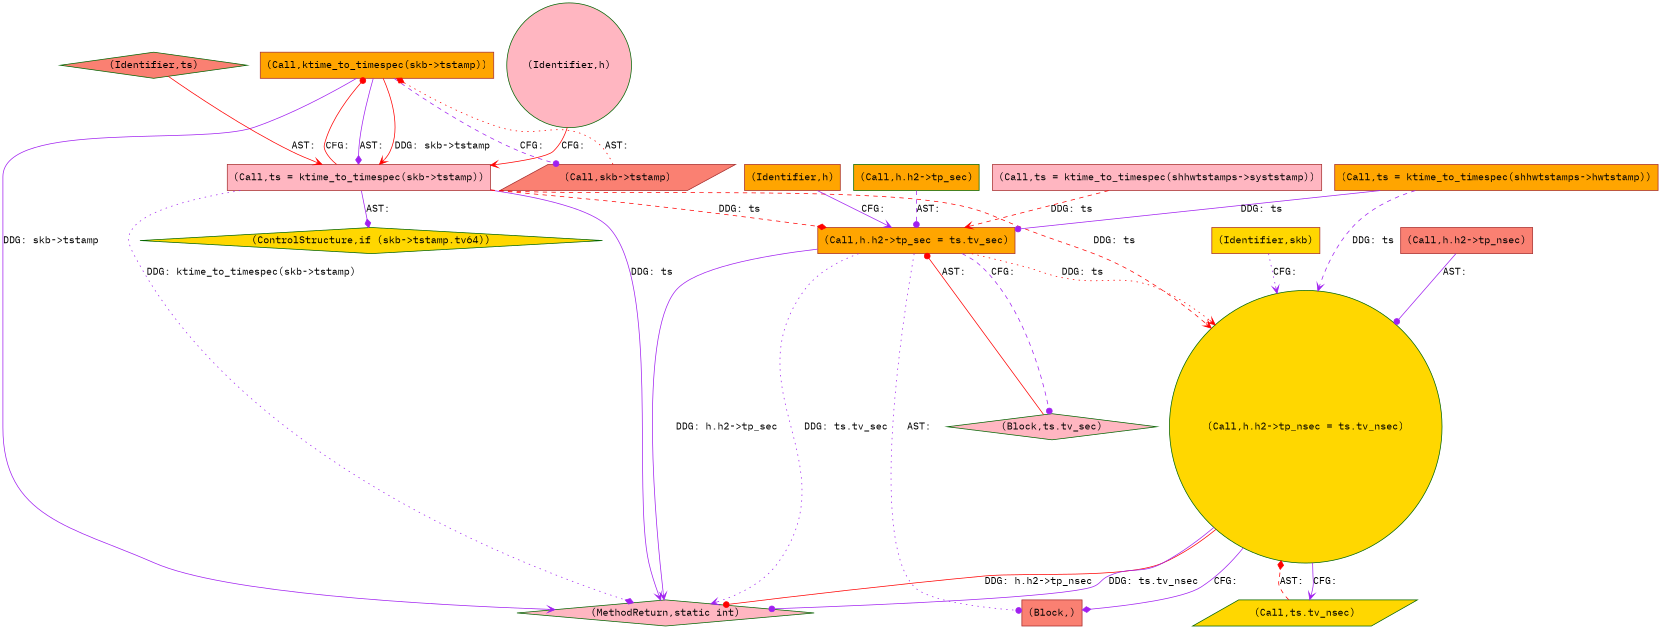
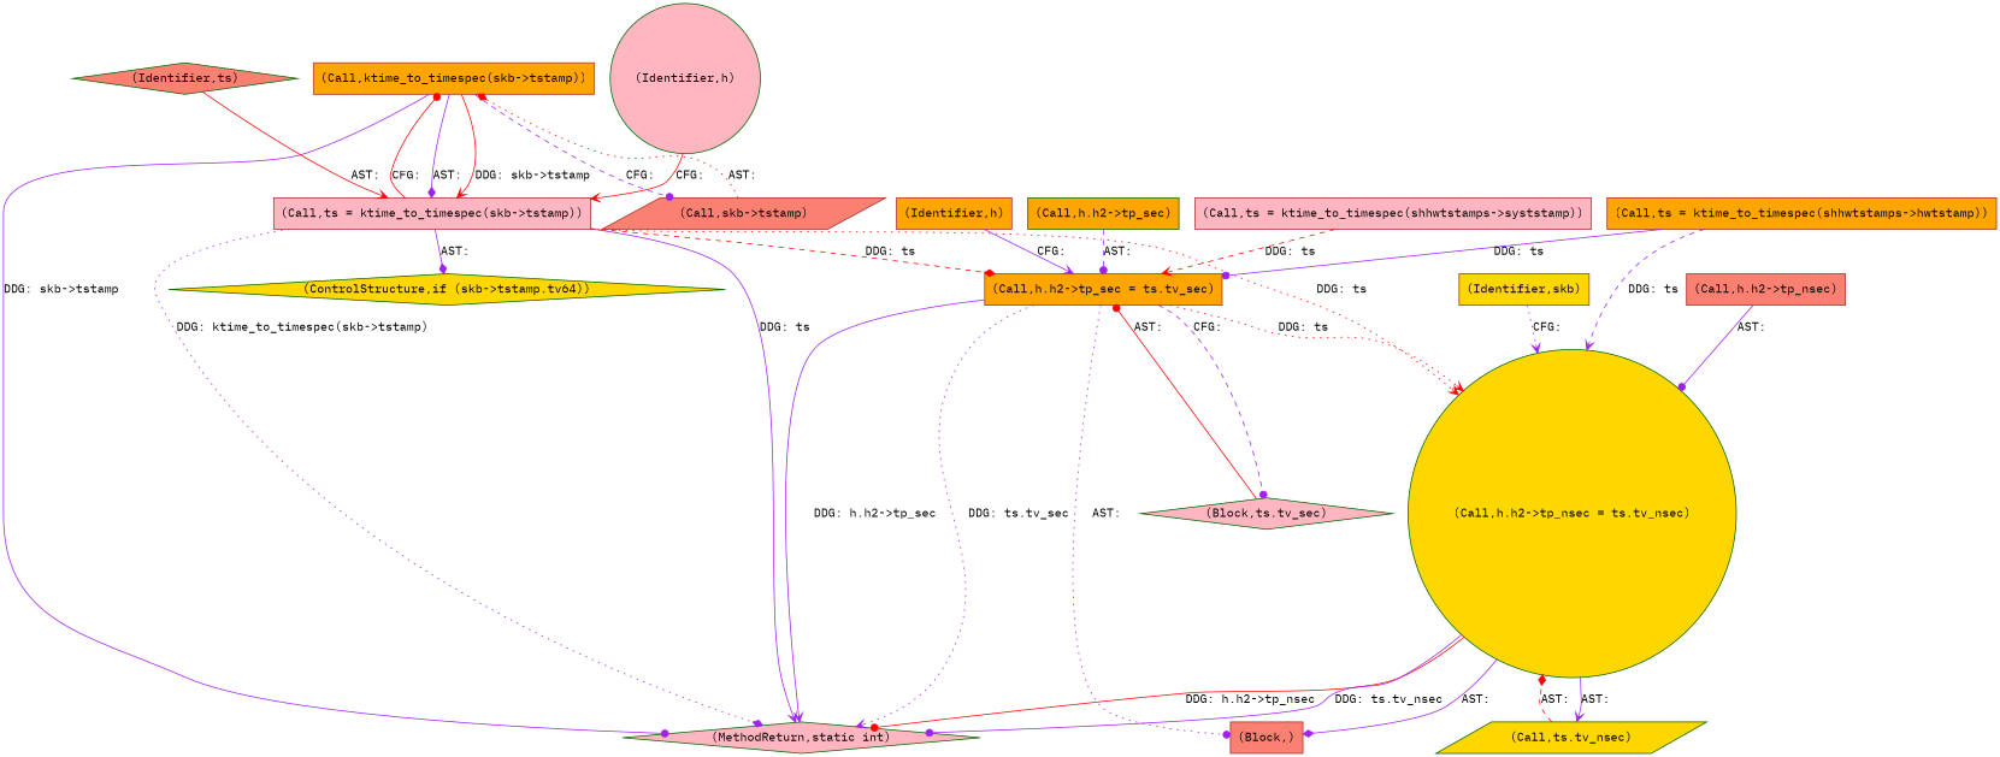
  digraph {
    fontname="IBM Plex Mono"
    node [color=brown fillcolor=orange fontname="IBM Plex Mono" shape=box style=filled]
    edge [arrowhead=vee color=purple fontname="IBM Plex Mono" style=solid]
    n1 [label="(Call,ktime_to_timespec(skb->tstamp))"]
    n2 [fillcolor=lightpink label="(Call,ts = ktime_to_timespec(skb->tstamp))"]
    n3 [fillcolor=salmon label="(Call,skb->tstamp)" shape=parallelogram]
    n4 [color=darkgreen fillcolor=lightpink label="(MethodReturn,static int)" shape=diamond]
    n5 [label="(Call,h.h2->tp_sec = ts.tv_sec)"]
    n6 [color=darkgreen fillcolor=gold label="(Call,h.h2->tp_nsec = ts.tv_nsec)" shape=circle]
    n7 [color=darkgreen fillcolor=gold label="(ControlStructure,if (skb->tstamp.tv64))" shape=diamond]
    n8 [fillcolor=salmon label="(Block,)"]
    n9 [color=darkgreen fillcolor=lightpink label="(Block,ts.tv_sec)" shape=diamond]
    n10 [color=darkgreen fillcolor=gold label="(Call,ts.tv_nsec)" shape=parallelogram]
    n11 [color=darkgreen fillcolor=salmon label="(Identifier,ts)" shape=diamond]
    n12 [color=darkgreen label="(Call,h.h2->tp_sec)"]
    n13 [fillcolor=lightpink label="(Call,ts = ktime_to_timespec(shhwtstamps->syststamp))"]
    n14 [fillcolor=salmon label="(Call,h.h2->tp_nsec)"]
    n15 [label="(Call,ts = ktime_to_timespec(shhwtstamps->hwtstamp))"]
    n16 [fillcolor=gold label="(Identifier,skb)"]
    n17 [color=darkgreen fillcolor=lightpink label="(Identifier,h)" shape=circle]
    n18 [label="(Identifier,h)"]
    n1 -> n2 [arrowhead=diamond label="AST: "]
    n1 -> n2 [color=red label="DDG: skb->tstamp"]
    n1 -> n3 [arrowhead=dot label="CFG: " style=dashed]
-   n1 -> n4 [label="DDG: skb->tstamp"]
+   n1 -> n4 [arrowhead=dot label="DDG: skb->tstamp"]
    n2 -> n1 [arrowhead=dot color=red label="CFG: "]
    n2 -> n4 [arrowhead=diamond label="DDG: ktime_to_timespec(skb->tstamp)" style=dotted]
    n2 -> n4 [label="DDG: ts"]
    n2 -> n5 [arrowhead=diamond color=red label="DDG: ts" style=dashed]
-   n2 -> n6 [color=red label="DDG: ts" style=dashed]
+   n2 -> n6 [color=red label="DDG: ts" style=dotted]
    n2 -> n7 [arrowhead=diamond label="AST: "]
    n3 -> n1 [arrowhead=diamond color=red label="AST: " style=dotted]
    n5 -> n4 [label="DDG: h.h2->tp_sec"]
    n5 -> n4 [label="DDG: ts.tv_sec" style=dotted]
    n5 -> n6 [color=red label="DDG: ts" style=dotted]
    n5 -> n8 [arrowhead=dot label="AST: " style=dotted]
    n5 -> n9 [arrowhead=dot label="CFG: " style=dashed]
    n6 -> n4 [arrowhead=dot color=red label="DDG: h.h2->tp_nsec"]
    n6 -> n4 [arrowhead=dot label="DDG: ts.tv_nsec"]
-   n6 -> n8 [arrowhead=diamond label="CFG: "]
-   n6 -> n10 [label="CFG: "]
+   n6 -> n8 [arrowhead=diamond label="AST: "]
+   n6 -> n10 [label="AST: "]
    n9 -> n5 [arrowhead=dot color=red label="AST: "]
    n10 -> n6 [arrowhead=diamond color=red label="AST: " style=dashed]
    n11 -> n2 [color=red label="AST: "]
    n12 -> n5 [arrowhead=dot label="AST: " style=dashed]
    n13 -> n5 [color=red label="DDG: ts" style=dashed]
    n14 -> n6 [arrowhead=dot label="AST: "]
    n15 -> n5 [arrowhead=dot label="DDG: ts"]
    n15 -> n6 [label="DDG: ts" style=dashed]
    n16 -> n6 [label="CFG: " style=dotted]
    n17 -> n2 [color=red label="CFG: "]
    n18 -> n5 [label="CFG: "]
  }
